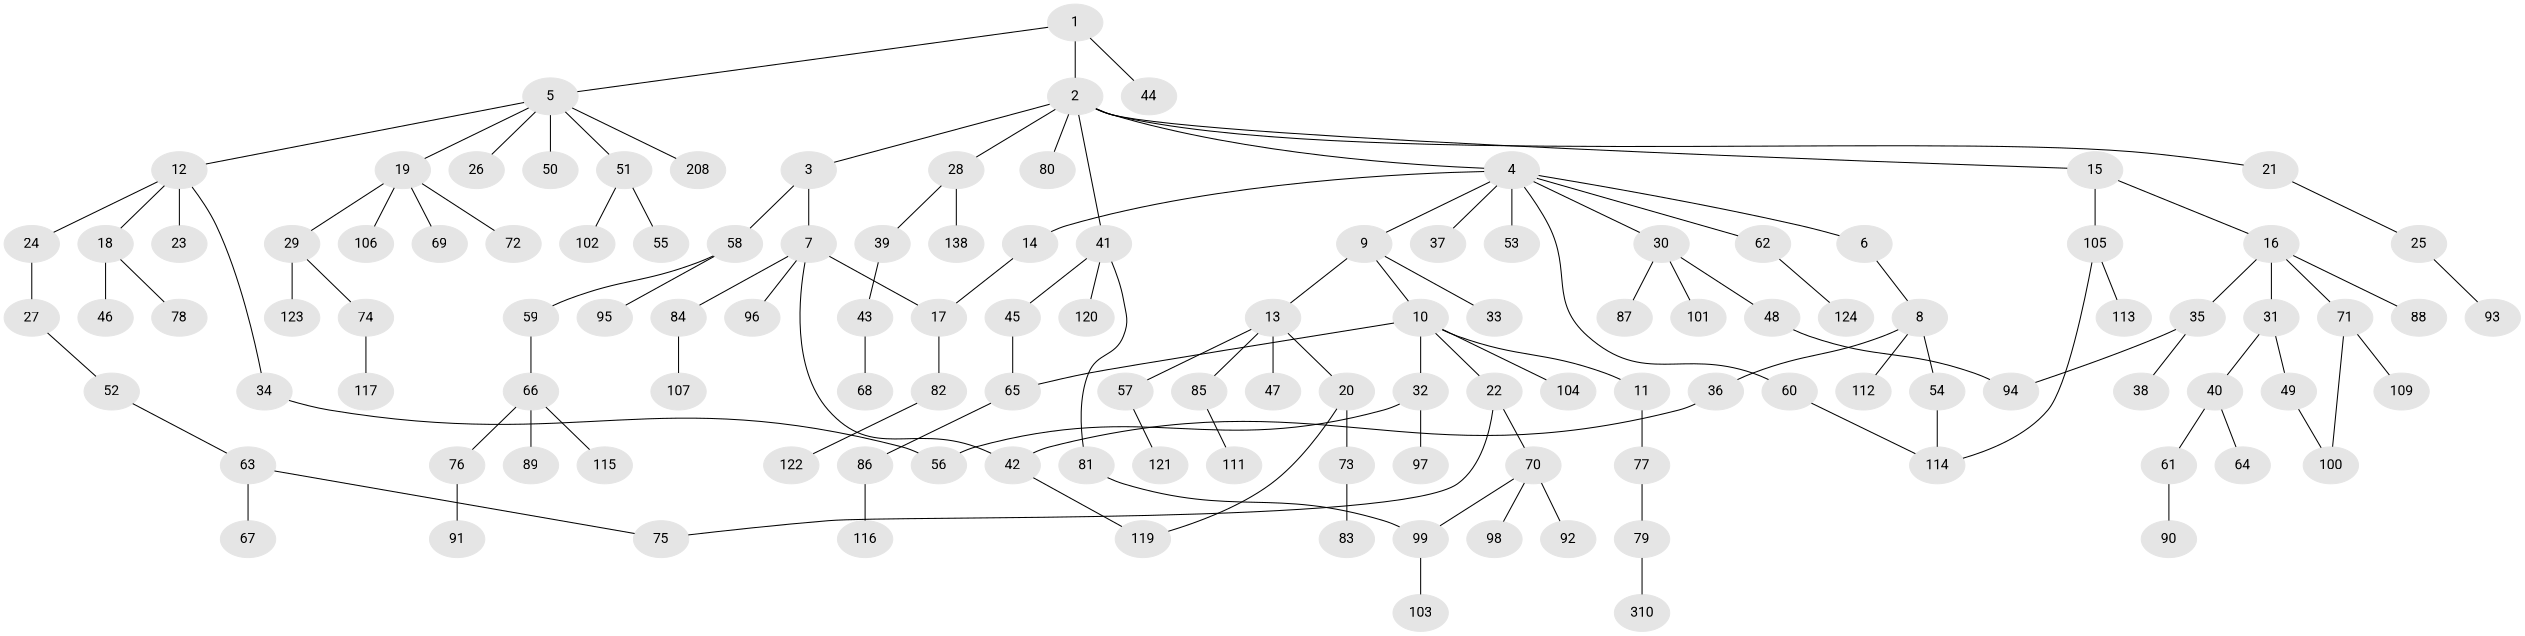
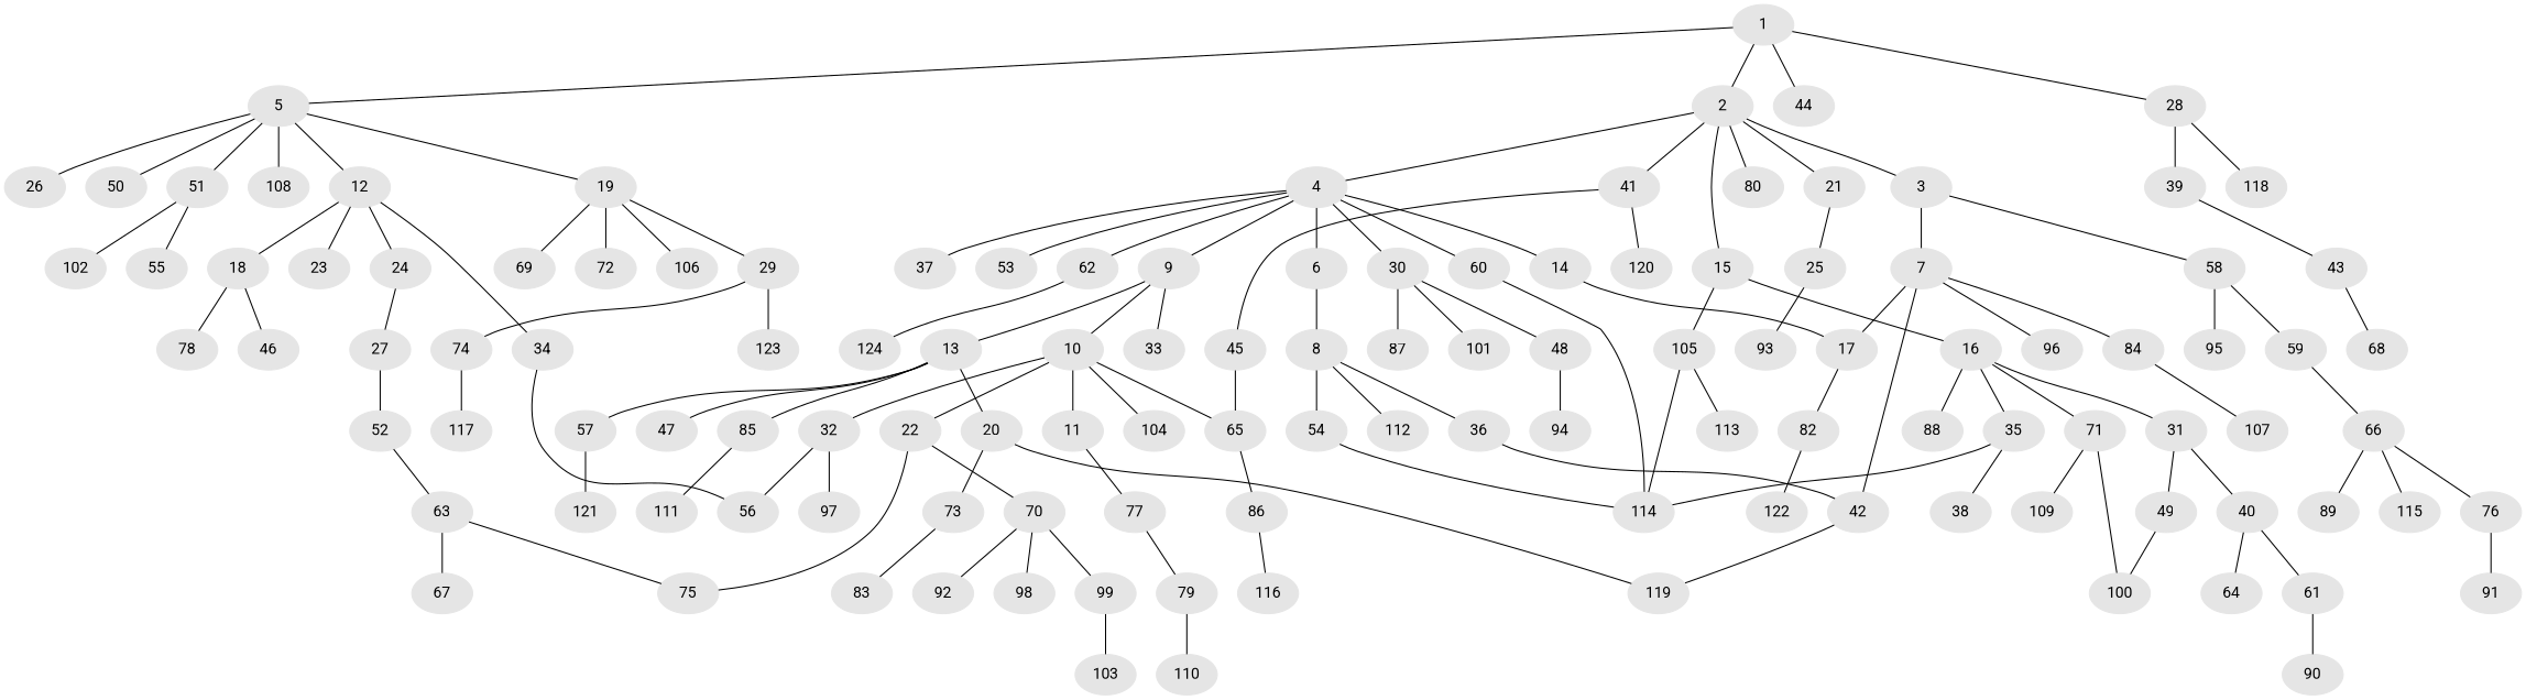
  graph {
    fontname=Roboto
    node [color=gray90 fontname=Roboto style=filled]
    edge [fontname=Roboto]
    1
    2
    5
    44
    3
    4
    15
    21
    28
    41
    80
    12
    19
    26
    50
    51
-   108 [label=208]
+   108
    7
    58
    6
    9
    14
    30
    37
    53
    60
    62
    16
    105
    25
    39
-   118 [label=138]
+   118
    45
-   81
    120
    17
    42
    84
    96
    59
    95
    8
    10
    13
    33
    48
    87
    101
    114
    124
    18
    23
    24
    34
    29
    69
    72
    106
    55
    102
    36
    54
    112
    82
    119
    107
    11
    22
    32
    65
    104
    20
    47
    57
    85
    77
    70
    75
    56
    97
    86
    79
    46
    78
    27
    73
    121
    111
    31
    35
    71
    88
    113
    40
    49
    38
    94
    100
    109
    122
    74
    123
    83
    93
    92
    98
    99
    52
    63
    43
    117
    61
    64
    68
    90
    67
    66
    76
    89
    115
    116
    91
    103
-   110 [label=310]
+   110
    1 -- 2
    1 -- 5
    1 -- 44
    2 -- 3
    2 -- 4
    2 -- 15
    2 -- 21
-   2 -- 28
+   1 -- 28
    2 -- 41
    2 -- 80
    5 -- 12
    5 -- 19
    5 -- 26
    5 -- 50
    5 -- 51
    5 -- 108
    3 -- 7
    3 -- 58
    4 -- 6
    4 -- 9
    4 -- 14
    4 -- 30
    4 -- 37
    4 -- 53
    4 -- 60
    4 -- 62
    15 -- 16
    15 -- 105
    21 -- 25
    28 -- 39
    28 -- 118
    41 -- 45
-   41 -- 81
    41 -- 120
    12 -- 18
    12 -- 23
    12 -- 24
    12 -- 34
    19 -- 29
    19 -- 69
    19 -- 72
    19 -- 106
    51 -- 55
    51 -- 102
    7 -- 17
    7 -- 42
    7 -- 84
    7 -- 96
    58 -- 59
    58 -- 95
    6 -- 8
    9 -- 10
    9 -- 13
    9 -- 33
    14 -- 17
    30 -- 48
    30 -- 87
    30 -- 101
    60 -- 114
    62 -- 124
    16 -- 31
    16 -- 35
    16 -- 71
    16 -- 88
    105 -- 114
    105 -- 113
    25 -- 93
    39 -- 43
    45 -- 65
-   81 -- 99
    17 -- 82
    42 -- 119
    84 -- 107
    59 -- 66
    8 -- 36
    8 -- 54
    8 -- 112
    10 -- 11
    10 -- 22
    10 -- 32
    10 -- 65
    10 -- 104
    13 -- 20
    13 -- 47
    13 -- 57
    13 -- 85
    48 -- 94
    18 -- 46
    18 -- 78
    24 -- 27
    34 -- 56
    29 -- 74
    29 -- 123
    36 -- 42
    54 -- 114
    82 -- 122
    11 -- 77
    22 -- 70
    22 -- 75
    32 -- 56
    32 -- 97
    65 -- 86
    20 -- 119
    20 -- 73
    57 -- 121
    85 -- 111
    77 -- 79
    70 -- 92
    70 -- 98
    70 -- 99
    86 -- 116
    79 -- 110
    27 -- 52
    73 -- 83
    31 -- 40
    31 -- 49
    35 -- 38
-   35 -- 94
+   35 -- 114
    71 -- 100
    71 -- 109
    40 -- 61
    40 -- 64
    49 -- 100
    74 -- 117
    99 -- 103
    52 -- 63
    63 -- 75
    63 -- 67
    43 -- 68
    61 -- 90
    66 -- 76
    66 -- 89
    66 -- 115
    76 -- 91
  }
